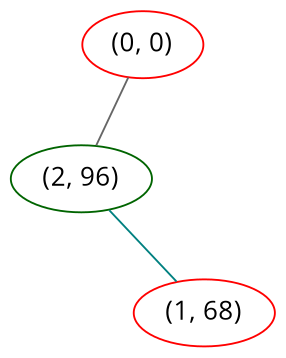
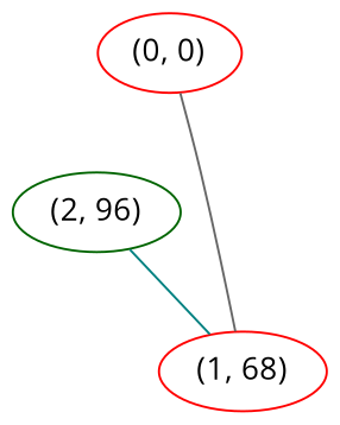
  graph {
    fontname="Open Sans"
    node [color=red fontname="Open Sans"]
    edge [fontname="Open Sans"]
    "(2, 96)" [color=darkgreen]
    n2 [label="(1, 68)"]
    "(0, 0)"
    "(2, 96)" -- n2 [color=teal weight=2]
-   "(0, 0)" -- "(2, 96)" [color=gray40 weight=4]
+   "(0, 0)" -- n2 [color=gray40 weight=4]
  }
